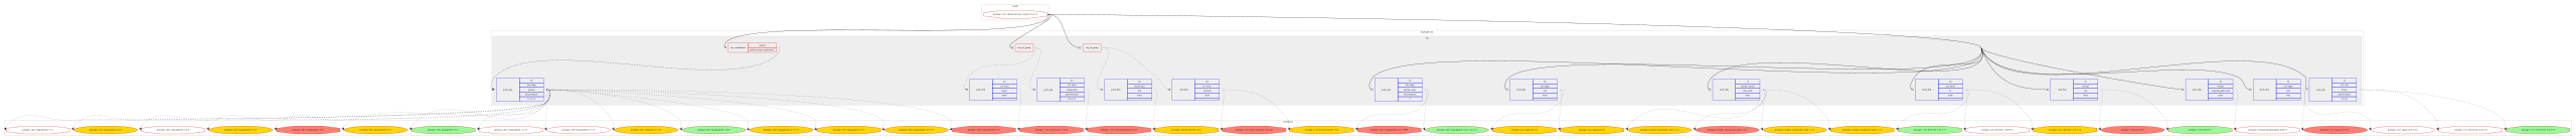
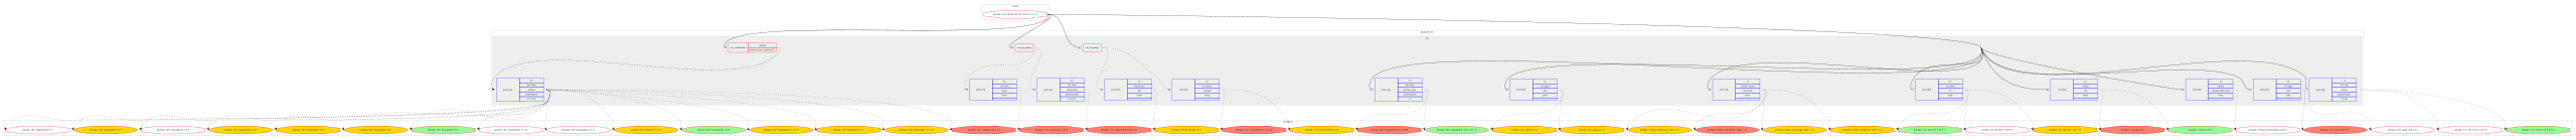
  digraph {
    compound=true
    concentrate=true
    fontname="PT Serif"
    fontsize=10
    newrank=true
    rankdir=TB
    ranksep=1.5
    node [color=red fontname="PT Serif" fontsize=10 shape=octagon style=filled]
    edge [arrowhead=vee fontname="PT Serif" headport=w style=dotted tailport=e weight=100]
    n1 [fillcolor=white label="portage://x11-themes/fvwm-crystal-3.4.1-r2" width=4]
    n2 [color=blue label=<<TABLE BORDER="0" CELLBORDER="1" CELLSPACING="0" CELLPADDING="4" WIDTH="220"><TR><TD ROWSPAN="6" CELLPADDING="30">pack_dep</TD></TR><TR><TD WIDTH="110">no</TD></TR><TR><TD>x11-misc</TD></TR><TR><TD>hsetroot</TD></TR><TR><TD>none</TD></TR><TR><TD></TD></TR></TABLE>> shape=none style=""]
    n3 [color=blue label=<<TABLE BORDER="0" CELLBORDER="1" CELLSPACING="0" CELLPADDING="4" WIDTH="220"><TR><TD ROWSPAN="6" CELLPADDING="30">pack_dep</TD></TR><TR><TD WIDTH="110">no</TD></TR><TR><TD>media-gfx</TD></TR><TR><TD>feh</TD></TR><TR><TD>none</TD></TR><TR><TD></TD></TR></TABLE>> shape=none style=""]
    n4 [label=<<TABLE BORDER="0" CELLBORDER="1" CELLSPACING="0" CELLPADDING="4"><TR><TD CELLPADDING="10">any_of_group</TD></TR></TABLE>> shape=none style=""]
    n5 [color=blue label=<<TABLE BORDER="0" CELLBORDER="1" CELLSPACING="0" CELLPADDING="4" WIDTH="220"><TR><TD ROWSPAN="6" CELLPADDING="30">pack_dep</TD></TR><TR><TD WIDTH="110">no</TD></TR><TR><TD>x11-misc</TD></TR><TR><TD>stalonetray</TD></TR><TR><TD>greaterequal</TD></TR><TR><TD>0.6.2-r2</TD></TR></TABLE>> shape=none style=""]
    n6 [color=blue label=<<TABLE BORDER="0" CELLBORDER="1" CELLSPACING="0" CELLPADDING="4" WIDTH="220"><TR><TD ROWSPAN="6" CELLPADDING="30">pack_dep</TD></TR><TR><TD WIDTH="110">no</TD></TR><TR><TD>x11-misc</TD></TR><TR><TD>trayer</TD></TR><TR><TD>none</TD></TR><TR><TD></TD></TR></TABLE>> shape=none style=""]
    n7 [label=<<TABLE BORDER="0" CELLBORDER="1" CELLSPACING="0" CELLPADDING="4"><TR><TD CELLPADDING="10">any_of_group</TD></TR></TABLE>> shape=none style=""]
    n8 [color=blue label=<<TABLE BORDER="0" CELLBORDER="1" CELLSPACING="0" CELLPADDING="4" WIDTH="220"><TR><TD ROWSPAN="6" CELLPADDING="30">pack_dep</TD></TR><TR><TD WIDTH="110">no</TD></TR><TR><TD>dev-lang</TD></TR><TR><TD>python</TD></TR><TR><TD>greaterequal</TD></TR><TR><TD>2.7.5-r2</TD></TR></TABLE>> shape=none style=""]
    n9 [label=<<TABLE BORDER="0" CELLBORDER="1" CELLSPACING="0" CELLPADDING="4"><TR><TD ROWSPAN="3" CELLPADDING="10">use_conditional</TD></TR><TR><TD>positive</TD></TR><TR><TD>python_targets_python2_5</TD></TR></TABLE>> shape=none style=""]
    n10 [color=blue label=<<TABLE BORDER="0" CELLBORDER="1" CELLSPACING="0" CELLPADDING="4" WIDTH="220"><TR><TD ROWSPAN="6" CELLPADDING="30">pack_dep</TD></TR><TR><TD WIDTH="110">no</TD></TR><TR><TD>dev-lang</TD></TR><TR><TD>python-exec</TD></TR><TR><TD>greaterequal</TD></TR><TR><TD>2</TD></TR></TABLE>> shape=none style=""]
    n11 [color=blue label=<<TABLE BORDER="0" CELLBORDER="1" CELLSPACING="0" CELLPADDING="4" WIDTH="220"><TR><TD ROWSPAN="6" CELLPADDING="30">pack_dep</TD></TR><TR><TD WIDTH="110">no</TD></TR><TR><TD>sys-apps</TD></TR><TR><TD>sed</TD></TR><TR><TD>none</TD></TR><TR><TD></TD></TR></TABLE>> shape=none style=""]
    n12 [color=blue label=<<TABLE BORDER="0" CELLBORDER="1" CELLSPACING="0" CELLPADDING="4" WIDTH="220"><TR><TD ROWSPAN="6" CELLPADDING="30">pack_dep</TD></TR><TR><TD WIDTH="110">no</TD></TR><TR><TD>media-sound</TD></TR><TR><TD>alsa-utils</TD></TR><TR><TD>none</TD></TR><TR><TD></TD></TR></TABLE>> shape=none style=""]
    n13 [color=blue label=<<TABLE BORDER="0" CELLBORDER="1" CELLSPACING="0" CELLPADDING="4" WIDTH="220"><TR><TD ROWSPAN="6" CELLPADDING="30">pack_dep</TD></TR><TR><TD WIDTH="110">no</TD></TR><TR><TD>sys-devel</TD></TR><TR><TD>bc</TD></TR><TR><TD>none</TD></TR><TR><TD></TD></TR></TABLE>> shape=none style=""]
    n14 [color=blue label=<<TABLE BORDER="0" CELLBORDER="1" CELLSPACING="0" CELLPADDING="4" WIDTH="220"><TR><TD ROWSPAN="6" CELLPADDING="30">pack_dep</TD></TR><TR><TD WIDTH="110">no</TD></TR><TR><TD>virtual</TD></TR><TR><TD>awk</TD></TR><TR><TD>none</TD></TR><TR><TD></TD></TR></TABLE>> shape=none style=""]
    n15 [color=blue label=<<TABLE BORDER="0" CELLBORDER="1" CELLSPACING="0" CELLPADDING="4" WIDTH="220"><TR><TD ROWSPAN="6" CELLPADDING="30">pack_dep</TD></TR><TR><TD WIDTH="110">no</TD></TR><TR><TD>virtual</TD></TR><TR><TD>imagemagick-tools</TD></TR><TR><TD>none</TD></TR><TR><TD></TD></TR></TABLE>> shape=none style=""]
    n16 [color=blue label=<<TABLE BORDER="0" CELLBORDER="1" CELLSPACING="0" CELLPADDING="4" WIDTH="220"><TR><TD ROWSPAN="6" CELLPADDING="30">pack_dep</TD></TR><TR><TD WIDTH="110">no</TD></TR><TR><TD>x11-apps</TD></TR><TR><TD>xwd</TD></TR><TR><TD>none</TD></TR><TR><TD></TD></TR></TABLE>> shape=none style=""]
    n17 [color=blue label=<<TABLE BORDER="0" CELLBORDER="1" CELLSPACING="0" CELLPADDING="4" WIDTH="220"><TR><TD ROWSPAN="6" CELLPADDING="30">pack_dep</TD></TR><TR><TD WIDTH="110">no</TD></TR><TR><TD>x11-wm</TD></TR><TR><TD>fvwm</TD></TR><TR><TD>greaterequal</TD></TR><TR><TD>2.5.26</TD></TR></TABLE>> shape=none style=""]
    n18 [fillcolor=gold label="portage://x11-misc/hsetroot-1.0.2" width=4]
    n19 [fillcolor=salmon label="portage://x11-misc/hsetroot-1.0.2_p5" width=4]
    n20 [fillcolor=gold label="portage://media-gfx/feh-3.2.1" width=4]
    n21 [fillcolor=salmon label="portage://x11-misc/stalonetray-0.8.3" width=4]
    n22 [fillcolor=salmon label="portage://x11-misc/trayer-1.0-r3" width=4]
    n23 [fillcolor=gold label="portage://dev-lang/exec-2.7.15" shape=ellipse width=4]
    n24 [fillcolor=white label="portage://dev-lang/python-2.7.16" shape=ellipse width=4]
    n25 [fillcolor=white label="portage://dev-lang/python-2.7.17" width=4]
    n26 [fillcolor=palegreen label="portage://dev-lang/python-3.5.5" width=4]
    n27 [fillcolor=gold label="portage://dev-lang/python-3.5.7" shape=ellipse width=4]
-   n28 [fillcolor=salmon label="portage://dev-lang/python-3.5.9" width=4]
+   n28 [fillcolor=gold label="portage://dev-lang/python-3.5.9" width=4]
    n29 [fillcolor=gold label="portage://dev-lang/python-3.6.5" shape=ellipse width=4]
    n30 [fillcolor=white label="portage://dev-lang/python-3.6.8" width=4]
    n31 [fillcolor=gold label="portage://dev-lang/python-3.6.9" shape=ellipse width=4]
    n32 [fillcolor=white label="portage://dev-lang/python-3.7.2" width=4]
    n33 [fillcolor=salmon label="portage://dev-lang/python-3.7.3" width=4]
    n34 [fillcolor=gold label="portage://dev-lang/python-3.7.4-r1" shape=ellipse width=4]
    n35 [fillcolor=gold label="portage://dev-lang/python-3.7.5" width=4]
    n36 [fillcolor=gold label="portage://dev-lang/python-3.7.5-r1" shape=ellipse width=4]
    n37 [fillcolor=palegreen label="portage://dev-lang/python-3.8.0" shape=ellipse width=4]
    n38 [fillcolor=palegreen label="portage://dev-lang/python-exec-2.4.6-r1" shape=ellipse width=4]
    n39 [fillcolor=salmon label="portage://dev-lang/python-exec-9999" width=4]
    n40 [fillcolor=gold label="portage://media-sound/alsa-utils-1.1.2" width=4]
    n41 [fillcolor=gold label="portage://media-sound/alsa-utils-1.1.6" shape=ellipse width=4]
    n42 [fillcolor=salmon label="portage://media-sound/alsa-utils-1.1.8" shape=ellipse width=4]
    n43 [fillcolor=gold label="portage://media-sound/alsa-utils-1.2.1" shape=ellipse width=4]
    n44 [fillcolor=gold label="portage://sys-apps/sed-4.5" width=4]
    n45 [fillcolor=gold label="portage://sys-apps/sed-4.7" width=4]
    n46 [fillcolor=white label="portage://sys-devel/bc-1.06.95-r2" width=4]
    n47 [fillcolor=palegreen label="portage://sys-devel/bc-1.07.1-r1" width=4]
    n48 [fillcolor=gold label="portage://sys-devel/bc-1.07.1-r2" width=4]
-   n49 [fillcolor=salmon label="portage://virtual/awk-0" shape=ellipse width=4]
+   n49 [fillcolor=salmon label="portage://virtual/awk-0" width=4]
    n50 [fillcolor=palegreen label="portage://virtual/awk-1" width=4]
    n51 [fillcolor=white label="portage://virtual/imagemagick-tools-0" width=4]
    n52 [fillcolor=white label="portage://x11-apps/xwd-1.0.6" shape=ellipse width=4]
    n53 [fillcolor=salmon label="portage://x11-apps/xwd-1.0.7" shape=ellipse width=4]
    n54 [fillcolor=palegreen label="portage://x11-wm/fvwm-2.6.5-r3" width=4]
    n55 [fillcolor=white label="portage://x11-wm/fvwm-2.6.8-r2" width=4]
    subgraph cluster_1 {
      color=gray
      label=<<i>dependencies</i>>
      subgraph cluster_2 {
        color=gray
        fillcolor="#eeeeee"
        label=<<i>compile</i>>
        style=filled
      }
      subgraph cluster_3 {
        color=gray
        fillcolor="#eeeeee"
        label=<<i>compile and run</i>>
        style=filled
      }
      subgraph cluster_4 {
        color=gray
        fillcolor="#eeeeee"
        label=<<i>run</i>>
        style=filled
        subgraph sub_5 {
          color=gray
          fillcolor="#eeeeee"
          label=<<i>run</i>>
          style=filled
          n4
          subgraph sub_6 {
            color=gray
            fillcolor="#eeeeee"
            label=<<i>run</i>>
            style=filled
            n2
          }
          subgraph sub_7 {
            color=gray
            fillcolor="#eeeeee"
            label=<<i>run</i>>
            style=filled
            n3
          }
        }
        subgraph sub_8 {
          color=gray
          fillcolor="#eeeeee"
          label=<<i>run</i>>
          style=filled
          n7
          subgraph sub_9 {
            color=gray
            fillcolor="#eeeeee"
            label=<<i>run</i>>
            style=filled
            n5
          }
          subgraph sub_10 {
            color=gray
            fillcolor="#eeeeee"
            label=<<i>run</i>>
            style=filled
            n6
          }
        }
        subgraph sub_11 {
          color=gray
          fillcolor="#eeeeee"
          label=<<i>run</i>>
          style=filled
          n9
          subgraph sub_12 {
            color=gray
            fillcolor="#eeeeee"
            label=<<i>run</i>>
            style=filled
            n8
          }
        }
        subgraph sub_13 {
          color=gray
          fillcolor="#eeeeee"
          label=<<i>run</i>>
          style=filled
          n10
        }
        subgraph sub_14 {
          color=gray
          fillcolor="#eeeeee"
          label=<<i>run</i>>
          style=filled
          n11
        }
        subgraph sub_15 {
          color=gray
          fillcolor="#eeeeee"
          label=<<i>run</i>>
          style=filled
          n12
        }
        subgraph sub_16 {
          color=gray
          fillcolor="#eeeeee"
          label=<<i>run</i>>
          style=filled
          n13
        }
        subgraph sub_17 {
          color=gray
          fillcolor="#eeeeee"
          label=<<i>run</i>>
          style=filled
          n14
        }
        subgraph sub_18 {
          color=gray
          fillcolor="#eeeeee"
          label=<<i>run</i>>
          style=filled
          n15
        }
        subgraph sub_19 {
          color=gray
          fillcolor="#eeeeee"
          label=<<i>run</i>>
          style=filled
          n16
        }
        subgraph sub_20 {
          color=gray
          fillcolor="#eeeeee"
          label=<<i>run</i>>
          style=filled
          n17
        }
      }
    }
    subgraph cluster_21 {
      color=gray
      label=<<i>ebuild</i>>
      rank=same
      n1
    }
    subgraph cluster_22 {
      color=gray
      label=<<i>candidates</i>>
      rank=same
      subgraph sub_23 {
        color=black
        label=<<i>candidates</i>>
        nodesep=1
        rank=same
        n18
        n19
      }
      subgraph sub_24 {
        color=black
        label=<<i>candidates</i>>
        nodesep=1
        rank=same
        n20
      }
      subgraph sub_25 {
        color=black
        label=<<i>candidates</i>>
        nodesep=1
        rank=same
        n21
      }
      subgraph sub_26 {
        color=black
        label=<<i>candidates</i>>
        nodesep=1
        rank=same
        n22
      }
      subgraph sub_27 {
        color=black
        label=<<i>candidates</i>>
        nodesep=1
        rank=same
        n23
        n24
        n25
        n26
        n27
        n28
        n29
        n30
        n31
        n32
        n33
        n34
        n35
        n36
        n37
      }
      subgraph sub_28 {
        color=black
        label=<<i>candidates</i>>
        nodesep=1
        rank=same
        n38
        n39
      }
      subgraph sub_29 {
        color=black
        label=<<i>candidates</i>>
        nodesep=1
        rank=same
        n40
        n41
        n42
        n43
      }
      subgraph sub_30 {
        color=black
        label=<<i>candidates</i>>
        nodesep=1
        rank=same
        n44
        n45
      }
      subgraph sub_31 {
        color=black
        label=<<i>candidates</i>>
        nodesep=1
        rank=same
        n46
        n47
        n48
      }
      subgraph sub_32 {
        color=black
        label=<<i>candidates</i>>
        nodesep=1
        rank=same
        n49
        n50
      }
      subgraph sub_33 {
        color=black
        label=<<i>candidates</i>>
        nodesep=1
        rank=same
        n51
      }
      subgraph sub_34 {
        color=black
        label=<<i>candidates</i>>
        nodesep=1
        rank=same
        n52
        n53
      }
      subgraph sub_35 {
        color=black
        label=<<i>candidates</i>>
        nodesep=1
        rank=same
        n54
        n55
      }
    }
    n1 -> n4 [arrowhead=odot style=solid weight=20]
    n1 -> n7 [arrowhead=odot style=solid weight=20]
    n1 -> n9 [arrowhead=oinv style=solid weight=20]
    n1 -> n10 [arrowhead=odot style=solid weight=20]
    n1 -> n11 [arrowhead=odot style=solid weight=20]
    n1 -> n12 [arrowhead=odot style=solid weight=20]
    n1 -> n13 [arrowhead=odot style=solid weight=20]
    n1 -> n14 [arrowhead=odot style=solid weight=20]
    n1 -> n15 [arrowhead=odot style=solid weight=20]
    n1 -> n16 [arrowhead=odot style=solid weight=20]
    n1 -> n17 [arrowhead=odot style=solid weight=20]
    n2 -> n18
    n2 -> n19
    n3 -> n20
    n4 -> n2 [arrowhead=oinv weight=20]
    n4 -> n3 [arrowhead=oinv weight=20]
    n5 -> n21
    n6 -> n22
    n7 -> n5 [arrowhead=oinv weight=20]
    n7 -> n6 [arrowhead=oinv weight=20]
    n8 -> n23
    n8 -> n24
    n8 -> n25
    n8 -> n26
    n8 -> n27
    n8 -> n28
    n8 -> n29
    n8 -> n30
    n8 -> n31
    n8 -> n32
    n8 -> n33
    n8 -> n34
    n8 -> n35
    n8 -> n36
    n8 -> n37
    n9 -> n8 [style=dashed weight=20]
    n10 -> n38
    n10 -> n39
    n11 -> n44
    n11 -> n45
    n12 -> n40
    n12 -> n41
    n12 -> n42
    n12 -> n43
    n13 -> n46
    n13 -> n47
    n13 -> n48
    n14 -> n49
    n14 -> n50
    n15 -> n51
    n16 -> n52
    n16 -> n53
    n17 -> n54
    n17 -> n55
  }
